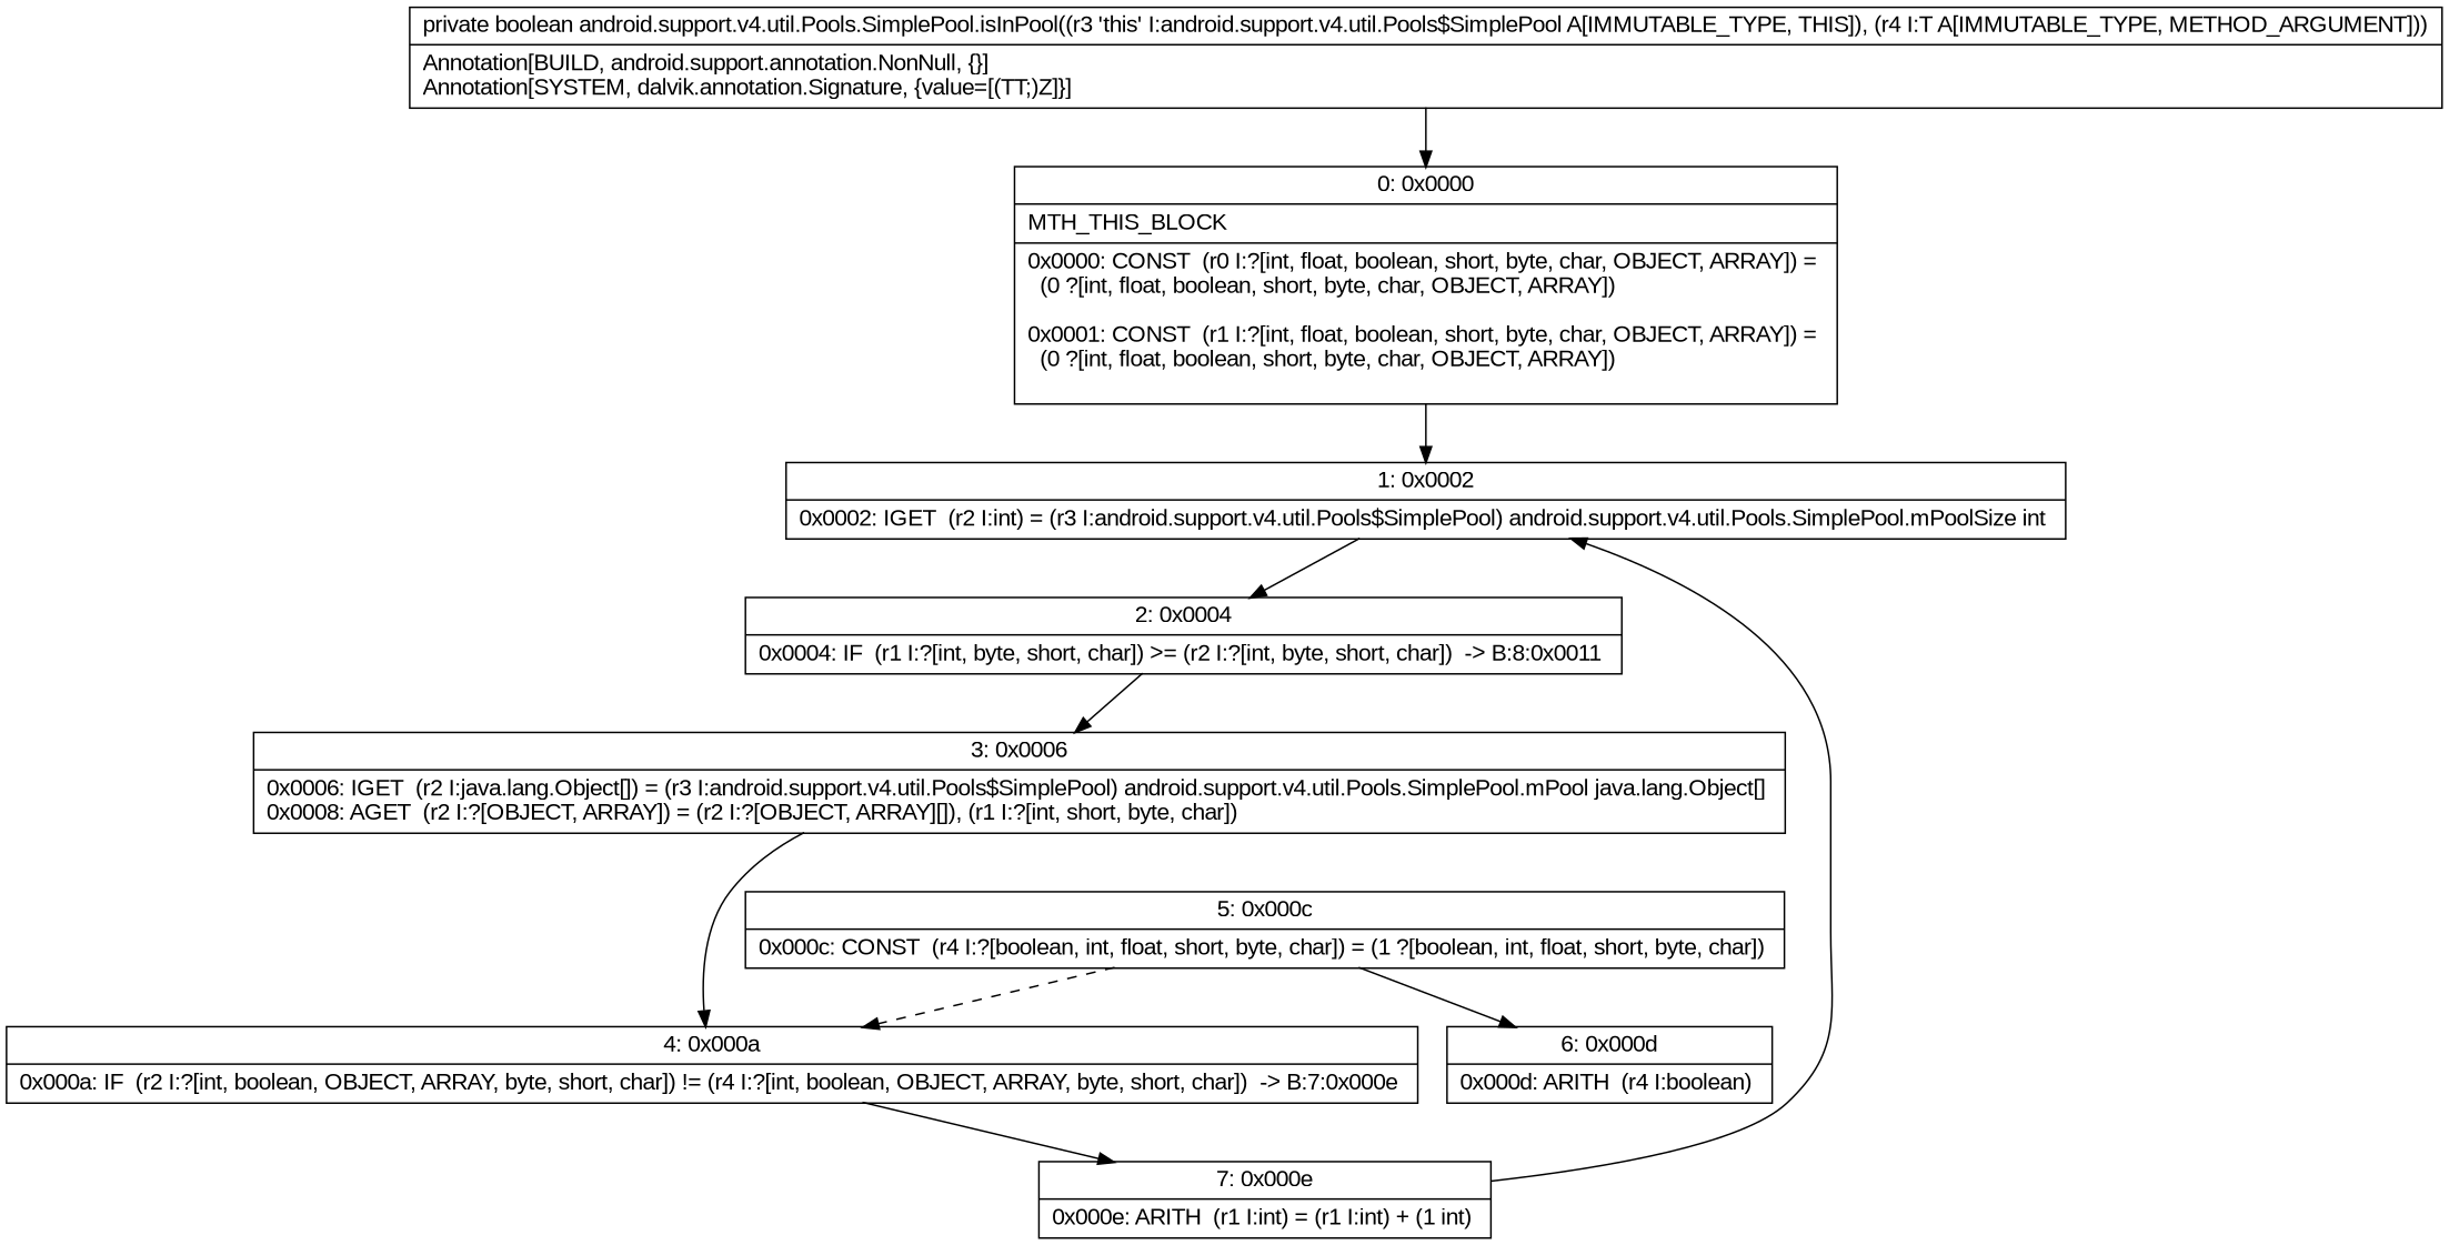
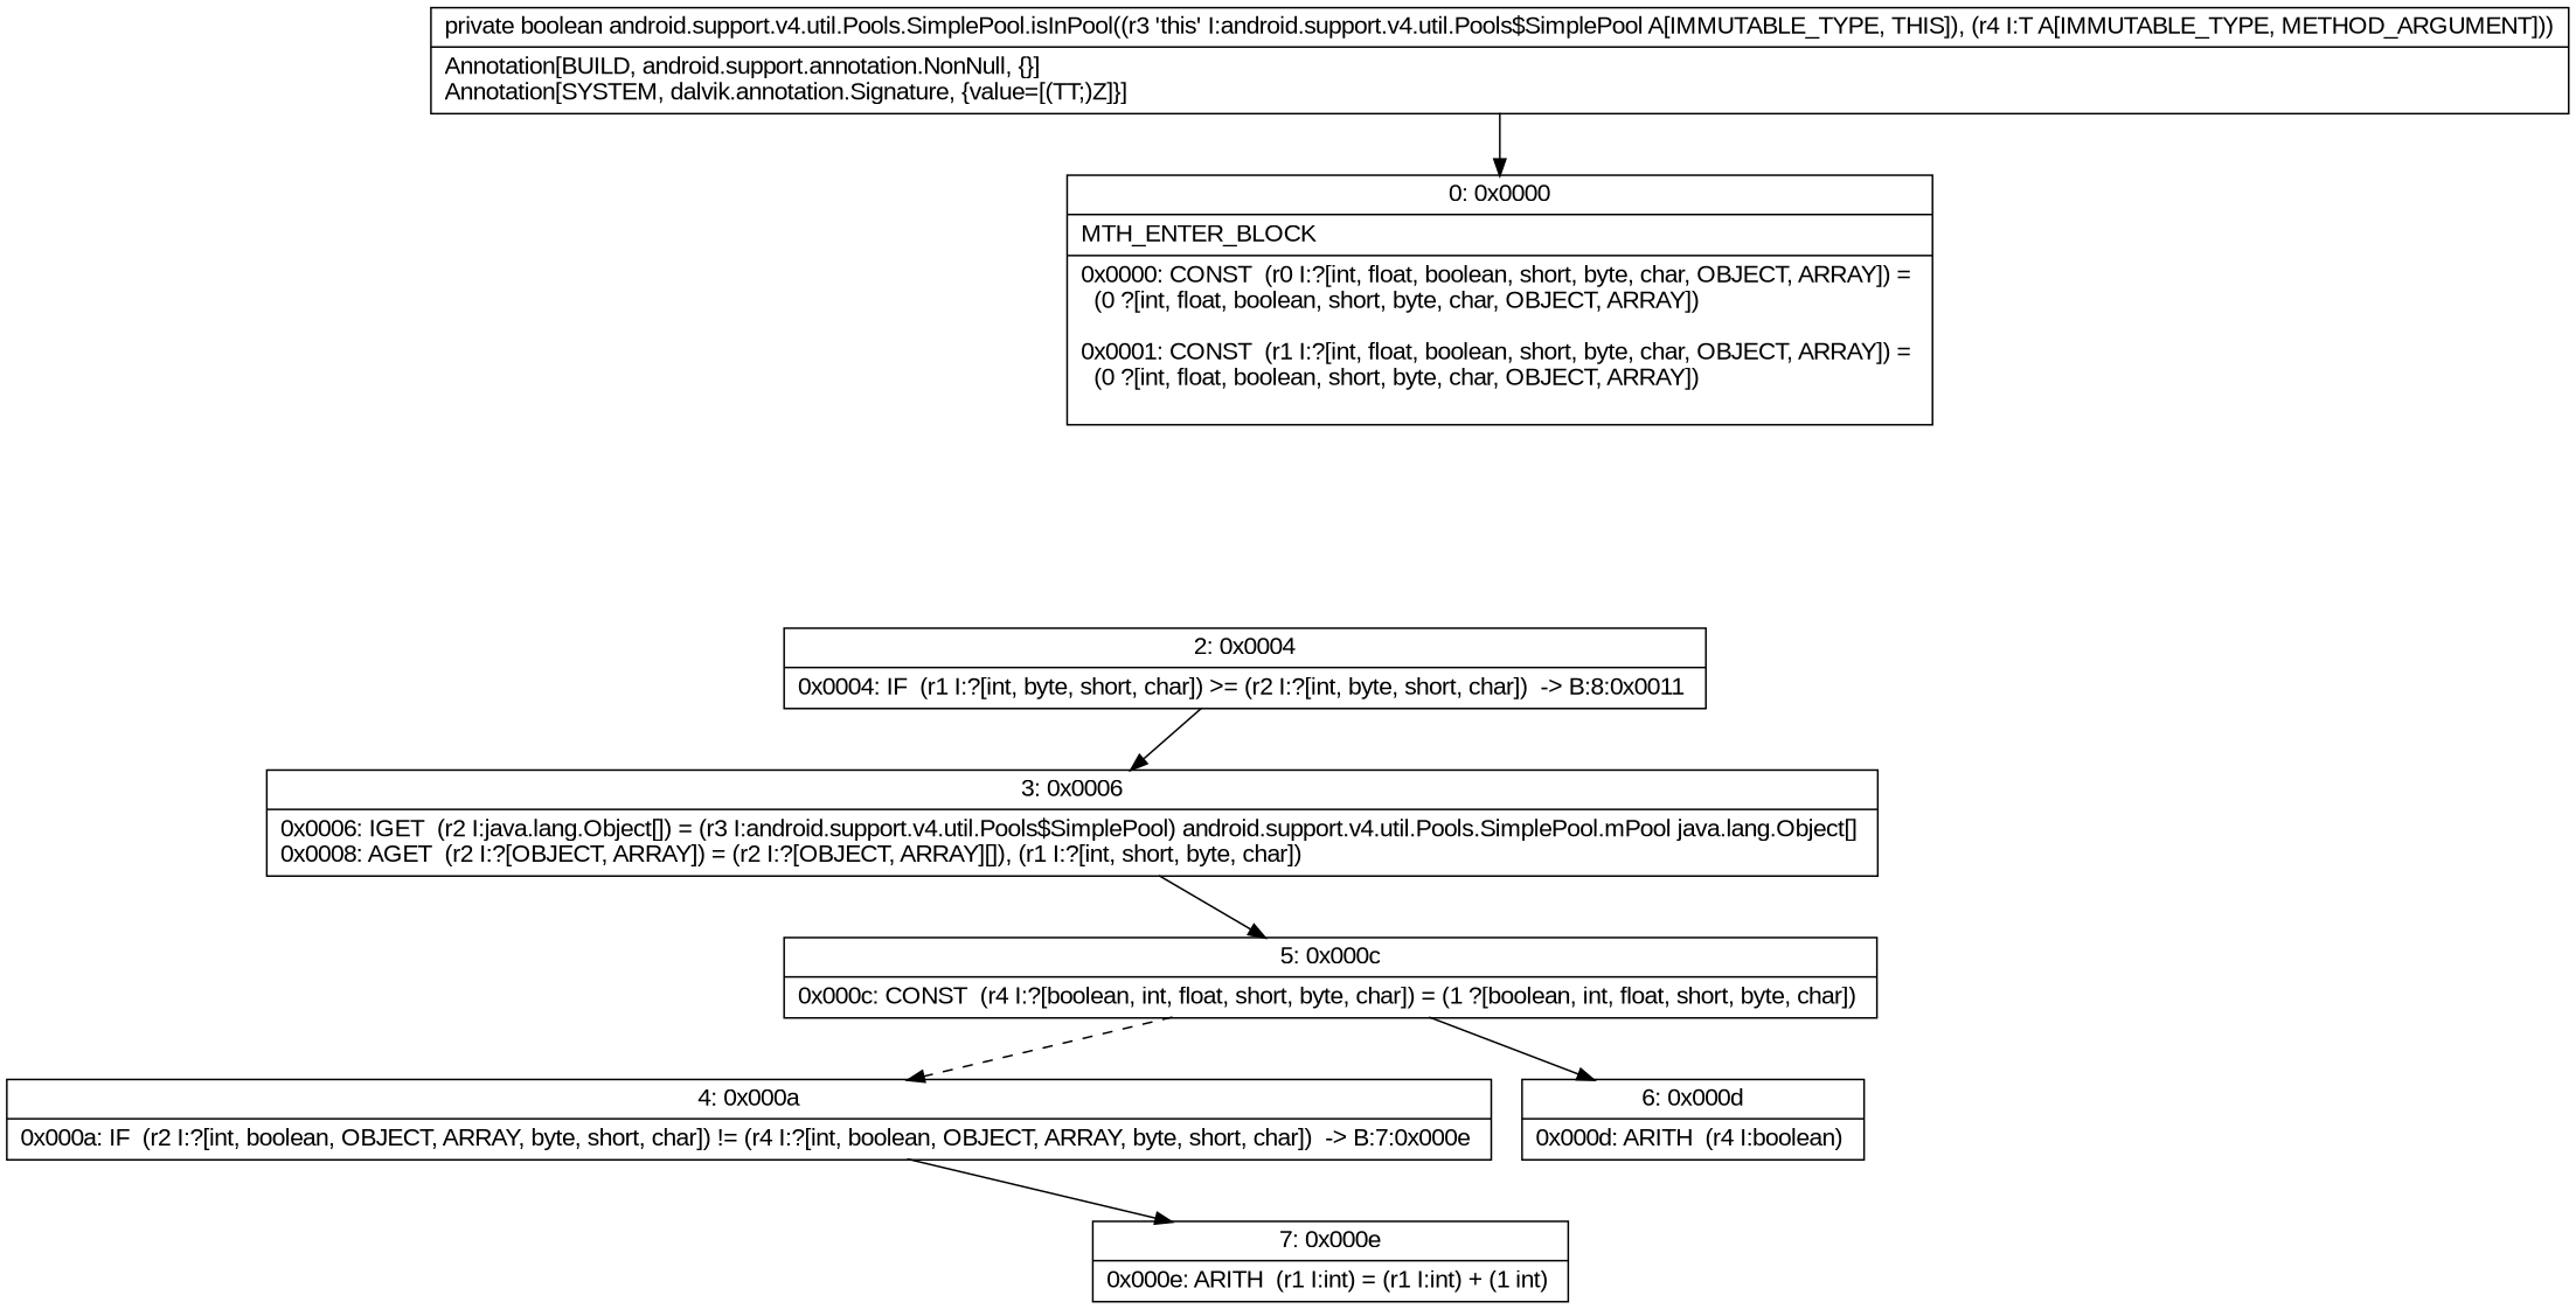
  digraph {
    fontname="Liberation Sans"
    node [fontname="Liberation Sans" shape=record]
    edge [fontname="Liberation Sans"]
-   n1 [label="{0\:\ 0x0000|MTH_THIS_BLOCK\l|0x0000: CONST  (r0 I:?[int, float, boolean, short, byte, char, OBJECT, ARRAY]) = \l  (0 ?[int, float, boolean, short, byte, char, OBJECT, ARRAY])\l \l0x0001: CONST  (r1 I:?[int, float, boolean, short, byte, char, OBJECT, ARRAY]) = \l  (0 ?[int, float, boolean, short, byte, char, OBJECT, ARRAY])\l \l}"]
-   n2 [label="{1\:\ 0x0002|0x0002: IGET  (r2 I:int) = (r3 I:android.support.v4.util.Pools$SimplePool) android.support.v4.util.Pools.SimplePool.mPoolSize int \l}"]
+   n1 [label="{0\:\ 0x0000|MTH_ENTER_BLOCK\l|0x0000: CONST  (r0 I:?[int, float, boolean, short, byte, char, OBJECT, ARRAY]) = \l  (0 ?[int, float, boolean, short, byte, char, OBJECT, ARRAY])\l \l0x0001: CONST  (r1 I:?[int, float, boolean, short, byte, char, OBJECT, ARRAY]) = \l  (0 ?[int, float, boolean, short, byte, char, OBJECT, ARRAY])\l \l}"]
    n3 [label="{2\:\ 0x0004|0x0004: IF  (r1 I:?[int, byte, short, char]) \>= (r2 I:?[int, byte, short, char])  \-\> B:8:0x0011 \l}"]
    n4 [label="{3\:\ 0x0006|0x0006: IGET  (r2 I:java.lang.Object[]) = (r3 I:android.support.v4.util.Pools$SimplePool) android.support.v4.util.Pools.SimplePool.mPool java.lang.Object[] \l0x0008: AGET  (r2 I:?[OBJECT, ARRAY]) = (r2 I:?[OBJECT, ARRAY][]), (r1 I:?[int, short, byte, char]) \l}"]
    n5 [label="{4\:\ 0x000a|0x000a: IF  (r2 I:?[int, boolean, OBJECT, ARRAY, byte, short, char]) != (r4 I:?[int, boolean, OBJECT, ARRAY, byte, short, char])  \-\> B:7:0x000e \l}"]
    n6 [label="{7\:\ 0x000e|0x000e: ARITH  (r1 I:int) = (r1 I:int) + (1 int) \l}"]
    n7 [label="{5\:\ 0x000c|0x000c: CONST  (r4 I:?[boolean, int, float, short, byte, char]) = (1 ?[boolean, int, float, short, byte, char]) \l}"]
    n8 [label="{6\:\ 0x000d|0x000d: ARITH  (r4 I:boolean) \l}"]
    n9 [label="{private boolean android.support.v4.util.Pools.SimplePool.isInPool((r3 'this' I:android.support.v4.util.Pools$SimplePool A[IMMUTABLE_TYPE, THIS]), (r4 I:T A[IMMUTABLE_TYPE, METHOD_ARGUMENT]))  | Annotation[BUILD, android.support.annotation.NonNull, \{\}]\lAnnotation[SYSTEM, dalvik.annotation.Signature, \{value=[(TT;)Z]\}]\l}"]
-   n1 -> n2
-   n2 -> n3
    n3 -> n4 [style=solid]
-   n4 -> n5
+   n4 -> n7
    n5 -> n6
-   n6 -> n2
    n7 -> n5 [style=dashed]
    n7 -> n8
    n9 -> n1
  }
